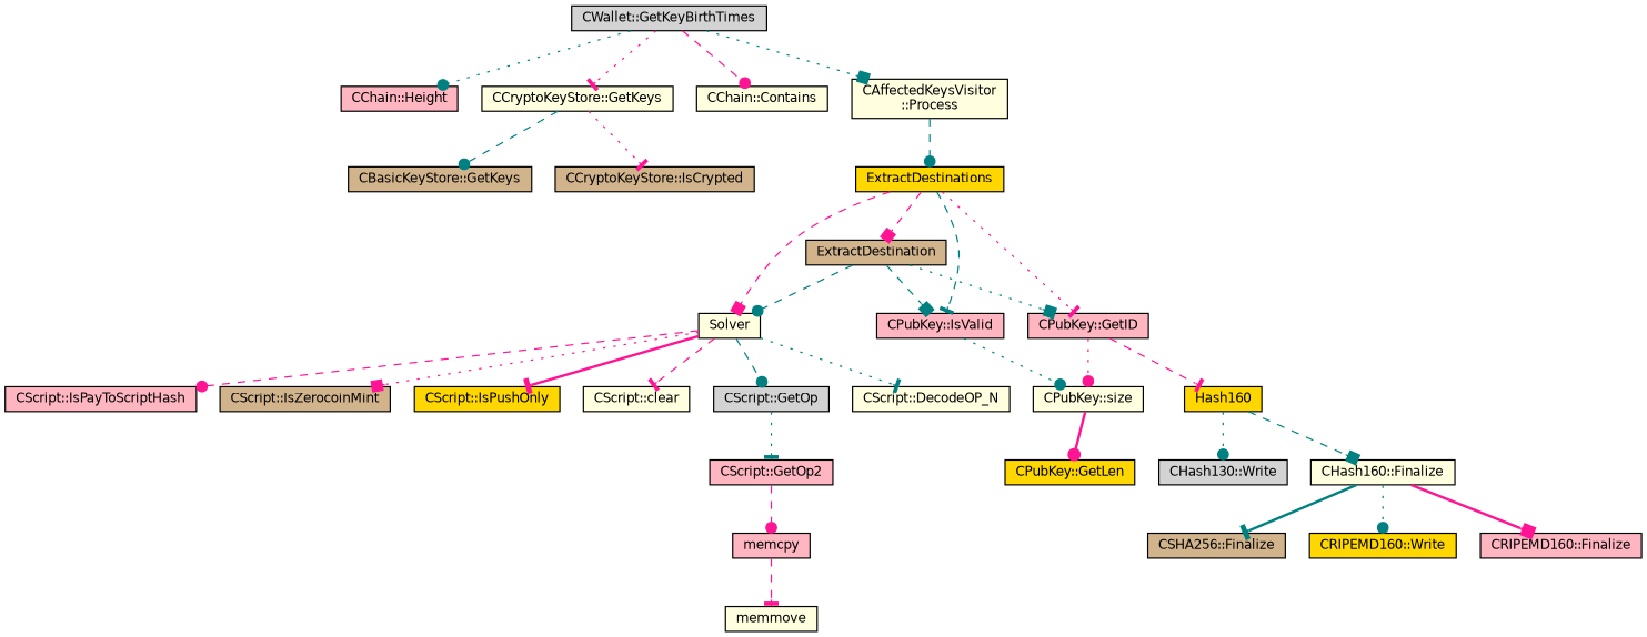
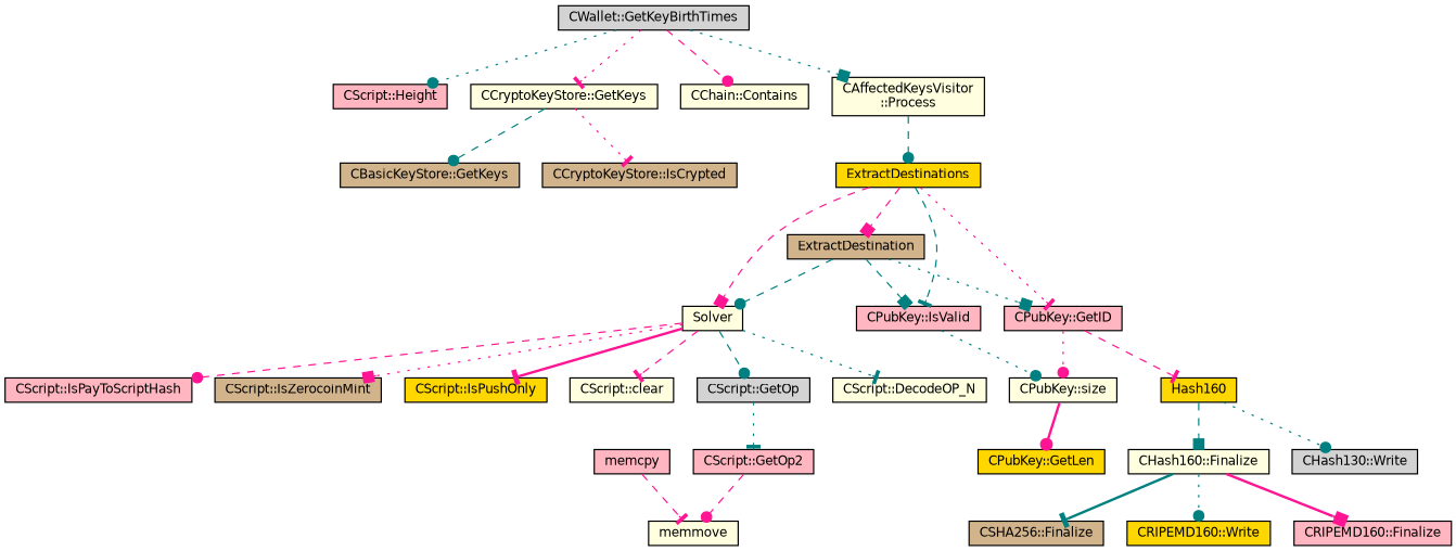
  digraph {
    rankdir=TB
    node [color=black fillcolor=lightyellow fontname=Helvetica fontsize=10 shape=record style=filled]
    edge [arrowhead=dot color=teal fontname=Helvetica fontsize=10 labelfontname=Helvetica labelfontsize=10 style=dashed]
    n1 [fillcolor=lightgrey fontcolor=black height=0.2 label="CWallet::GetKeyBirthTimes" width=0.4]
-   n2 [fillcolor=lightpink height=0.2 label="CChain::Height" width=0.4]
+   n2 [fillcolor=lightpink height=0.2 label="CScript::Height" width=0.4]
    n3 [height=0.2 label="CCryptoKeyStore::GetKeys" width=0.4]
    n4 [height=0.2 label="CChain::Contains" width=0.4]
    n5 [height=0.2 label="CAffectedKeysVisitor\l::Process" width=0.4]
    n6 [fillcolor=tan height=0.2 label="CCryptoKeyStore::IsCrypted" width=0.4]
    n7 [fillcolor=tan height=0.2 label="CBasicKeyStore::GetKeys" width=0.4]
    n8 [fillcolor=gold height=0.2 label=ExtractDestinations width=0.4]
    n9 [height=0.2 label=Solver width=0.4]
    n10 [fillcolor=lightpink height=0.2 label="CPubKey::IsValid" width=0.4]
    n11 [fillcolor=lightpink height=0.2 label="CPubKey::GetID" width=0.4]
    n12 [fillcolor=tan height=0.2 label=ExtractDestination width=0.4]
    n13 [fillcolor=lightpink height=0.2 label="CScript::IsPayToScriptHash" width=0.4]
    n14 [fillcolor=tan height=0.2 label="CScript::IsZerocoinMint" width=0.4]
    n15 [fillcolor=gold height=0.2 label="CScript::IsPushOnly" width=0.4]
    n16 [height=0.2 label="CScript::clear" width=0.4]
    n17 [fillcolor=lightgrey height=0.2 label="CScript::GetOp" width=0.4]
    n18 [height=0.2 label="CScript::DecodeOP_N" width=0.4]
    n19 [height=0.2 label="CPubKey::size" width=0.4]
    n20 [fillcolor=gold height=0.2 label=Hash160 width=0.4]
    n21 [fillcolor=lightpink height=0.2 label="CScript::GetOp2" width=0.4]
    n22 [fillcolor=lightpink height=0.2 label=memcpy width=0.4]
    n23 [height=0.2 label=memmove width=0.4]
    n24 [fillcolor=gold height=0.2 label="CPubKey::GetLen" width=0.4]
    n25 [fillcolor=lightgrey height=0.2 label="CHash130::Write" width=0.4]
    n26 [height=0.2 label="CHash160::Finalize" width=0.4]
    n27 [fillcolor=tan height=0.2 label="CSHA256::Finalize" width=0.4]
    n28 [fillcolor=gold height=0.2 label="CRIPEMD160::Write" width=0.4]
    n29 [fillcolor=lightpink height=0.2 label="CRIPEMD160::Finalize" width=0.4]
    n1 -> n2 [style=dotted]
    n1 -> n3 [arrowhead=tee color=deeppink style=dotted]
    n1 -> n4 [color=deeppink]
    n1 -> n5 [arrowhead=box style=dotted]
    n3 -> n6 [arrowhead=tee color=deeppink style=dotted]
    n3 -> n7
    n5 -> n8
    n8 -> n9 [arrowhead=box color=deeppink]
    n8 -> n10 [arrowhead=tee]
    n8 -> n11 [arrowhead=tee color=deeppink style=dotted]
    n8 -> n12 [arrowhead=box color=deeppink]
    n9 -> n13 [color=deeppink]
    n9 -> n14 [arrowhead=box color=deeppink style=dotted]
    n9 -> n15 [arrowhead=tee color=deeppink style=bold]
    n9 -> n16 [arrowhead=tee color=deeppink]
    n9 -> n17
    n9 -> n18 [arrowhead=tee style=dotted]
    n10 -> n19 [style=dotted]
    n11 -> n19 [color=deeppink style=dotted]
    n11 -> n20 [arrowhead=tee color=deeppink]
    n12 -> n9
    n12 -> n10 [arrowhead=box]
    n12 -> n11 [arrowhead=box style=dotted]
    n17 -> n21 [arrowhead=tee style=dotted]
    n19 -> n24 [color=deeppink style=bold]
    n20 -> n25 [style=dotted]
    n20 -> n26 [arrowhead=box]
-   n21 -> n22 [color=deeppink]
+   n21 -> n23 [color=deeppink]
    n22 -> n23 [arrowhead=tee color=deeppink]
    n26 -> n27 [arrowhead=tee style=bold]
    n26 -> n28 [style=dotted]
    n26 -> n29 [arrowhead=box color=deeppink style=bold]
  }
